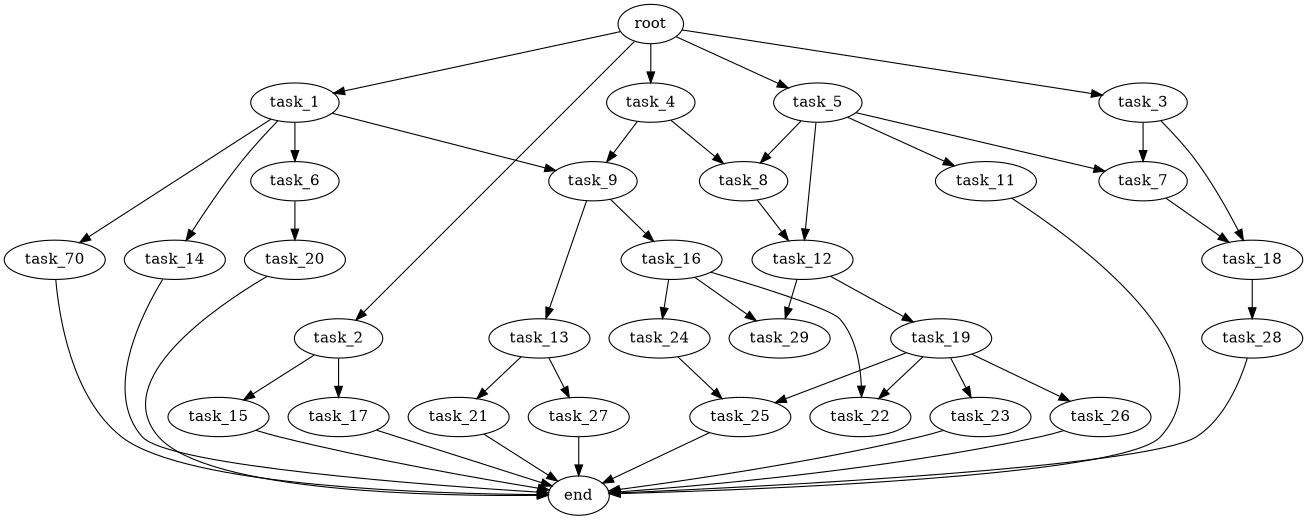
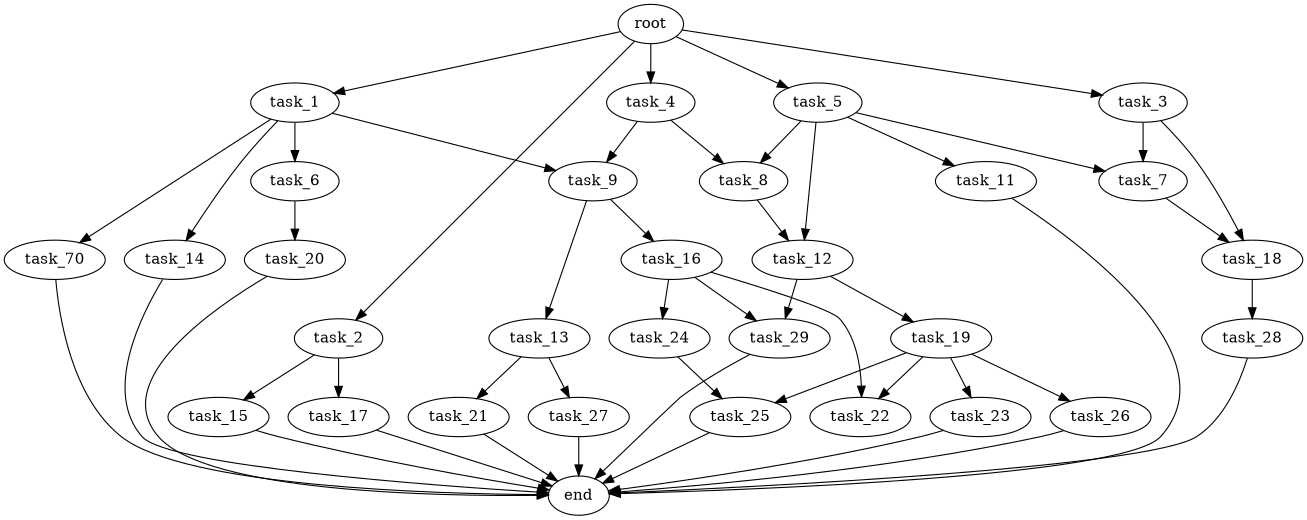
  digraph {
    root
    task_1
    task_2
    task_3
    task_4
    task_5
    task_6
    task_9
    n9 [label=task_70]
    task_14
    task_15
    task_17
    task_7
    task_18
    task_8
    task_11
    task_12
    task_20
    task_13
    task_16
    end
    task_28
    task_19
    task_29
    task_21
    task_27
    task_22
    task_24
    task_23
    task_25
    task_26
    root -> task_1
    root -> task_2
    root -> task_3
    root -> task_4
    root -> task_5
    task_1 -> task_6
    task_1 -> task_9
    task_1 -> n9
    task_1 -> task_14
    task_2 -> task_15
    task_2 -> task_17
    task_3 -> task_7
    task_3 -> task_18
    task_4 -> task_9
    task_4 -> task_8
    task_5 -> task_7
    task_5 -> task_8
    task_5 -> task_11
    task_5 -> task_12
    task_6 -> task_20
    task_9 -> task_13
    task_9 -> task_16
    n9 -> end
    task_14 -> end
    task_15 -> end
    task_17 -> end
    task_7 -> task_18
    task_18 -> task_28
    task_8 -> task_12
    task_11 -> end
    task_12 -> task_19
    task_12 -> task_29
    task_20 -> end
    task_13 -> task_21
    task_13 -> task_27
    task_16 -> task_29
    task_16 -> task_22
    task_16 -> task_24
    task_28 -> end
    task_19 -> task_22
    task_19 -> task_23
    task_19 -> task_25
    task_19 -> task_26
+   task_29 -> end
    task_21 -> end
    task_27 -> end
    task_24 -> task_25
    task_23 -> end
    task_25 -> end
    task_26 -> end
  }
